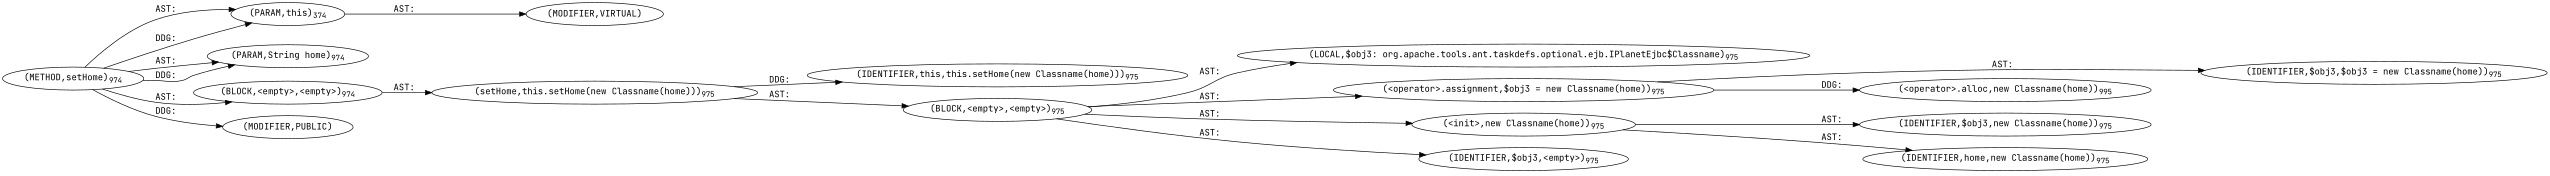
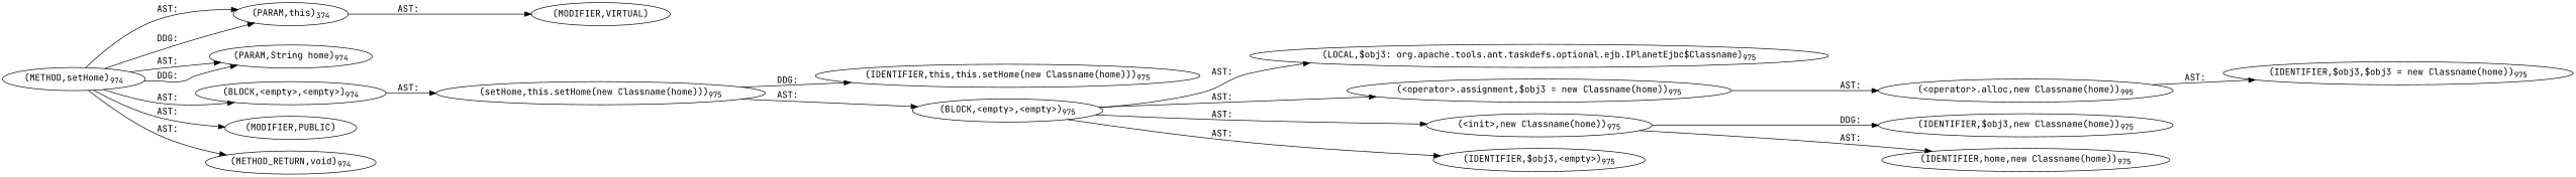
  digraph {
    fontname="JetBrains Mono"
    rankdir=LR
    node [fontname="JetBrains Mono"]
    edge [fontname="JetBrains Mono"]
    n1 [label=<(METHOD,setHome)<SUB>974</SUB>>]
    n2 [label=<(PARAM,this)<SUB>374</SUB>>]
    n3 [label=<(PARAM,String home)<SUB>974</SUB>>]
    n4 [label=<(BLOCK,&lt;empty&gt;,&lt;empty&gt;)<SUB>974</SUB>>]
    n5 [label=<(MODIFIER,PUBLIC)>]
+   n6 [label=<(METHOD_RETURN,void)<SUB>974</SUB>>]
    n7 [label=<(MODIFIER,VIRTUAL)>]
    n8 [label=<(setHome,this.setHome(new Classname(home)))<SUB>975</SUB>>]
    n9 [label=<(IDENTIFIER,this,this.setHome(new Classname(home)))<SUB>975</SUB>>]
    n10 [label=<(BLOCK,&lt;empty&gt;,&lt;empty&gt;)<SUB>975</SUB>>]
    n11 [label=<(LOCAL,$obj3: org.apache.tools.ant.taskdefs.optional.ejb.IPlanetEjbc$Classname)<SUB>975</SUB>>]
    n12 [label=<(&lt;operator&gt;.assignment,$obj3 = new Classname(home))<SUB>975</SUB>>]
    n13 [label=<(&lt;init&gt;,new Classname(home))<SUB>975</SUB>>]
    n14 [label=<(IDENTIFIER,$obj3,&lt;empty&gt;)<SUB>975</SUB>>]
    n15 [label=<(IDENTIFIER,$obj3,$obj3 = new Classname(home))<SUB>975</SUB>>]
    n16 [label=<(&lt;operator&gt;.alloc,new Classname(home))<SUB>995</SUB>>]
    n17 [label=<(IDENTIFIER,$obj3,new Classname(home))<SUB>975</SUB>>]
    n18 [label=<(IDENTIFIER,home,new Classname(home))<SUB>975</SUB>>]
    n1 -> n2 [label="AST: "]
    n1 -> n2 [label="DDG: "]
    n1 -> n3 [label="AST: "]
    n1 -> n3 [label="DDG: "]
    n1 -> n4 [label="AST: "]
-   n1 -> n5 [label="DDG: "]
+   n1 -> n5 [label="AST: "]
+   n1 -> n6 [label="AST: "]
    n2 -> n7 [label="AST: "]
    n4 -> n8 [label="AST: "]
    n8 -> n9 [label="DDG: "]
    n8 -> n10 [label="AST: "]
    n10 -> n11 [label="AST: "]
    n10 -> n12 [label="AST: "]
    n10 -> n13 [label="AST: "]
    n10 -> n14 [label="AST: "]
-   n12 -> n15 [label="AST: "]
-   n12 -> n16 [label="DDG: "]
-   n13 -> n17 [label="AST: "]
+   n16 -> n15 [label="AST: "]
+   n12 -> n16 [label="AST: "]
+   n13 -> n17 [label="DDG: "]
    n13 -> n18 [label="AST: "]
  }
